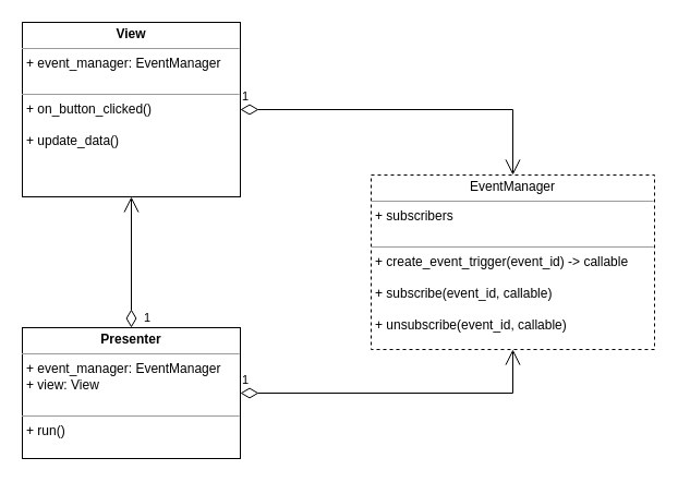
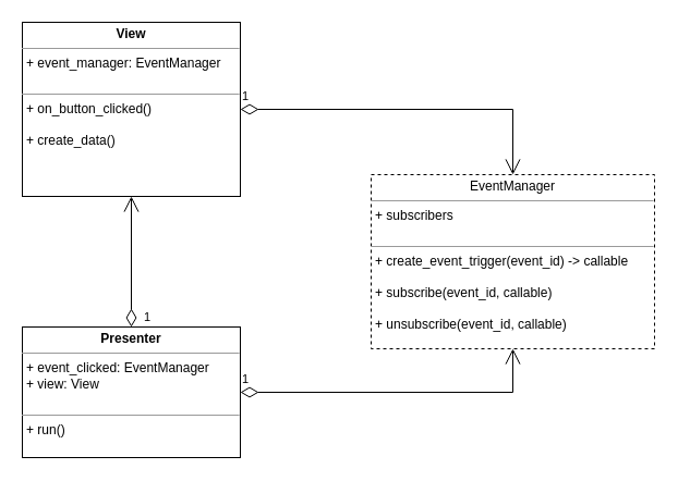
  <mxCell id="0" />
  <mxCell id="1" parent="0" />
  <mxCell id="2" value="1" style="endArrow=open;html=1;endSize=12;startArrow=diamondThin;startSize=14;startFill=0;edgeStyle=orthogonalEdgeStyle;align=left;verticalAlign=bottom;rounded=0;exitX=1;exitY=0.5;exitDx=0;exitDy=0;entryX=0.5;entryY=0;entryDx=0;entryDy=0;" parent="1" source="3" target="4" edge="1"><mxGeometry x="-1" y="3" relative="1" as="geometry"><mxPoint x="220" y="-50" as="sourcePoint" /><mxPoint x="250" y="70" as="targetPoint" /></mxGeometry></mxCell>
- <mxCell id="3" value="&lt;p style=&quot;margin:0px;margin-top:4px;text-align:center;&quot;&gt;&lt;b&gt;View&lt;/b&gt;&lt;/p&gt;&lt;hr size=&quot;1&quot;&gt;&lt;p style=&quot;margin:0px;margin-left:4px;&quot;&gt;+ event_manager: EventManager&lt;br&gt;&lt;br&gt;&lt;/p&gt;&lt;hr size=&quot;1&quot;&gt;&lt;p style=&quot;margin:0px;margin-left:4px;&quot;&gt;+ on_button_clicked()&lt;br&gt;&lt;br&gt;&lt;/p&gt;&lt;p style=&quot;margin:0px;margin-left:4px;&quot;&gt;+ update_data()&lt;br&gt;&lt;/p&gt;" style="verticalAlign=top;align=left;overflow=fill;fontSize=12;fontFamily=Helvetica;html=1;" parent="1" vertex="1"><mxGeometry x="20" y="20" width="200" height="160" as="geometry" /></mxCell>
+ <mxCell id="3" value="&lt;p style=&quot;margin:0px;margin-top:4px;text-align:center;&quot;&gt;&lt;b&gt;View&lt;/b&gt;&lt;/p&gt;&lt;hr size=&quot;1&quot;&gt;&lt;p style=&quot;margin:0px;margin-left:4px;&quot;&gt;+ event_manager: EventManager&lt;br&gt;&lt;br&gt;&lt;/p&gt;&lt;hr size=&quot;1&quot;&gt;&lt;p style=&quot;margin:0px;margin-left:4px;&quot;&gt;+ on_button_clicked()&lt;br&gt;&lt;br&gt;&lt;/p&gt;&lt;p style=&quot;margin:0px;margin-left:4px;&quot;&gt;+ create_data()&lt;br&gt;&lt;/p&gt;" style="verticalAlign=top;align=left;overflow=fill;fontSize=12;fontFamily=Helvetica;html=1;" parent="1" vertex="1"><mxGeometry x="20" y="20" width="200" height="160" as="geometry" /></mxCell>
  <mxCell id="4" value="&lt;p style=&quot;margin:0px;margin-top:4px;text-align:center;&quot;&gt;EventManager&lt;br&gt;&lt;/p&gt;&lt;hr size=&quot;1&quot;&gt;&lt;p style=&quot;margin:0px;margin-left:4px;&quot;&gt;+ subscribers&lt;br&gt;&lt;br&gt;&lt;/p&gt;&lt;hr size=&quot;1&quot;&gt;&lt;p style=&quot;margin:0px;margin-left:4px;&quot;&gt;+ create_event_trigger(event_id) -&amp;gt; callable&lt;/p&gt;&lt;p style=&quot;margin:0px;margin-left:4px;&quot;&gt;&lt;br&gt;&lt;/p&gt;&lt;p style=&quot;margin:0px;margin-left:4px;&quot;&gt;+ subscribe(event_id, callable)&lt;br&gt;&lt;/p&gt;&lt;p style=&quot;margin:0px;margin-left:4px;&quot;&gt;&lt;br&gt;&lt;/p&gt;&lt;p style=&quot;margin:0px;margin-left:4px;&quot;&gt;+ unsubscribe(event_id, callable)&lt;/p&gt;" style="verticalAlign=top;align=left;overflow=fill;fontSize=12;fontFamily=Helvetica;html=1;dashed=1;" parent="1" vertex="1"><mxGeometry x="340" y="160" width="260" height="160" as="geometry" /></mxCell>
- <mxCell id="5" value="&lt;p style=&quot;margin:0px;margin-top:4px;text-align:center;&quot;&gt;&lt;b&gt;Presenter&lt;/b&gt;&lt;/p&gt;&lt;hr size=&quot;1&quot;&gt;&lt;p style=&quot;margin:0px;margin-left:4px;&quot;&gt;+ event_manager: EventManager&lt;/p&gt;&lt;p style=&quot;margin:0px;margin-left:4px;&quot;&gt;+ view: View&lt;br&gt;&lt;br&gt;&lt;/p&gt;&lt;hr size=&quot;1&quot;&gt;&lt;p style=&quot;margin:0px;margin-left:4px;&quot;&gt;+ run()&lt;br&gt;&lt;br&gt;&lt;/p&gt;&lt;p style=&quot;margin:0px;margin-left:4px;&quot;&gt;&lt;br&gt;&lt;/p&gt;" style="verticalAlign=top;align=left;overflow=fill;fontSize=12;fontFamily=Helvetica;html=1;" parent="1" vertex="1"><mxGeometry x="20" y="300" width="200" height="120" as="geometry" /></mxCell>
+ <mxCell id="5" value="&lt;p style=&quot;margin:0px;margin-top:4px;text-align:center;&quot;&gt;&lt;b&gt;Presenter&lt;/b&gt;&lt;/p&gt;&lt;hr size=&quot;1&quot;&gt;&lt;p style=&quot;margin:0px;margin-left:4px;&quot;&gt;+ event_clicked: EventManager&lt;/p&gt;&lt;p style=&quot;margin:0px;margin-left:4px;&quot;&gt;+ view: View&lt;br&gt;&lt;br&gt;&lt;/p&gt;&lt;hr size=&quot;1&quot;&gt;&lt;p style=&quot;margin:0px;margin-left:4px;&quot;&gt;+ run()&lt;br&gt;&lt;br&gt;&lt;/p&gt;&lt;p style=&quot;margin:0px;margin-left:4px;&quot;&gt;&lt;br&gt;&lt;/p&gt;" style="verticalAlign=top;align=left;overflow=fill;fontSize=12;fontFamily=Helvetica;html=1;" parent="1" vertex="1"><mxGeometry x="20" y="300" width="200" height="120" as="geometry" /></mxCell>
  <mxCell id="6" value="1" style="endArrow=open;html=1;endSize=12;startArrow=diamondThin;startSize=14;startFill=0;edgeStyle=orthogonalEdgeStyle;align=left;verticalAlign=bottom;rounded=0;exitX=1;exitY=0.5;exitDx=0;exitDy=0;entryX=0.5;entryY=1;entryDx=0;entryDy=0;" parent="1" source="5" target="4" edge="1"><mxGeometry x="-1" y="3" relative="1" as="geometry"><mxPoint x="240" y="180" as="sourcePoint" /><mxPoint x="330" y="180" as="targetPoint" /></mxGeometry></mxCell>
  <mxCell id="7" value="1" style="endArrow=open;html=1;endSize=12;startArrow=diamondThin;startSize=14;startFill=0;edgeStyle=orthogonalEdgeStyle;align=left;verticalAlign=bottom;rounded=0;entryX=0.5;entryY=1;entryDx=0;entryDy=0;" parent="1" source="5" target="3" edge="1"><mxGeometry x="-1" y="-10" relative="1" as="geometry"><mxPoint x="460" y="360" as="sourcePoint" /><mxPoint x="460" y="260" as="targetPoint" /><mxPoint as="offset" /></mxGeometry></mxCell>
